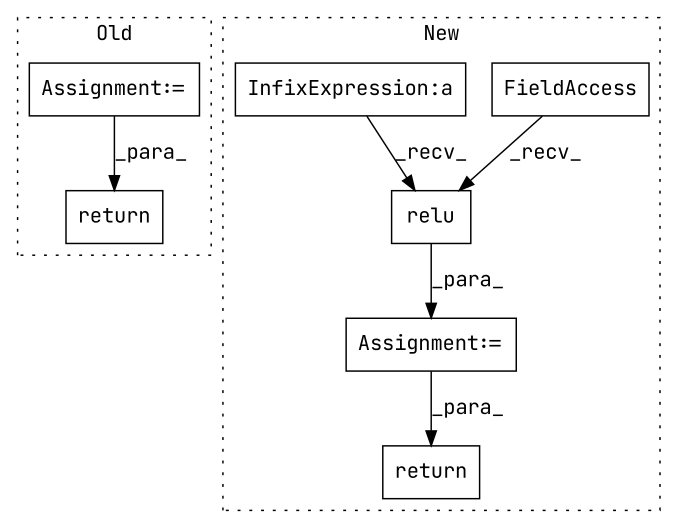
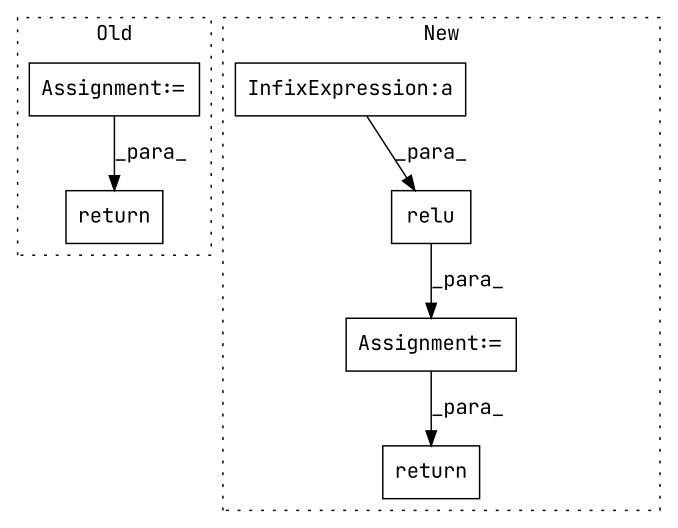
  digraph {
    fontname="JetBrains Mono"
    node [a=41 fontname="JetBrains Mono" l=7 shape=box]
    edge [fontname="JetBrains Mono"]
    n1 [label=return s=3584]
    n2 [a=7 l=1 label="Assignment:=" s=3431]
    n3 [a=32 l="5,1" label=relu s="5251,5266"]
    n4 [label=return s=5344]
-   n5 [a=22 l=13 label=FieldAccess s=5237]
    n6 [a=7 l=1 label="Assignment:=" s=5170]
    n7 [a=27 l=3 label="InfixExpression:a" s=5262]
    subgraph cluster_1 {
      label=Old
      style=dotted
      n1
      n2
    }
    subgraph cluster_2 {
      label=New
      style=dotted
      n3
      n4
-     n5
      n6
      n7
    }
    n2 -> n1 [label=_para_]
    n3 -> n6 [label=_para_]
-   n5 -> n3 [label=_recv_]
    n6 -> n4 [label=_para_]
-   n7 -> n3 [label=_recv_]
+   n7 -> n3 [label=_para_]
  }
